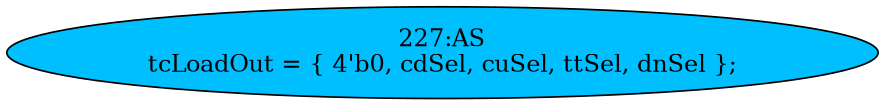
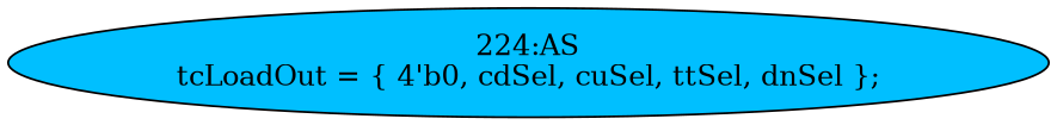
  strict digraph {
-   n1 [ast="<pyverilog.vparser.ast.Assign object at 0x7f9e05817bd0>" def_var="['tcLoadOut']" fillcolor=deepskyblue label="227:AS\ntcLoadOut = { 4'b0, cdSel, cuSel, ttSel, dnSel };" statements="[]" style=filled typ=Assign use_var="['cdSel', 'cuSel', 'ttSel', 'dnSel']"]
+   n1 [ast="<pyverilog.vparser.ast.Assign object at 0x7f9e05817bd0>" def_var="['tcLoadOut']" fillcolor=deepskyblue label="224:AS\ntcLoadOut = { 4'b0, cdSel, cuSel, ttSel, dnSel };" statements="[]" style=filled typ=Assign use_var="['cdSel', 'cuSel', 'ttSel', 'dnSel']"]
  }
